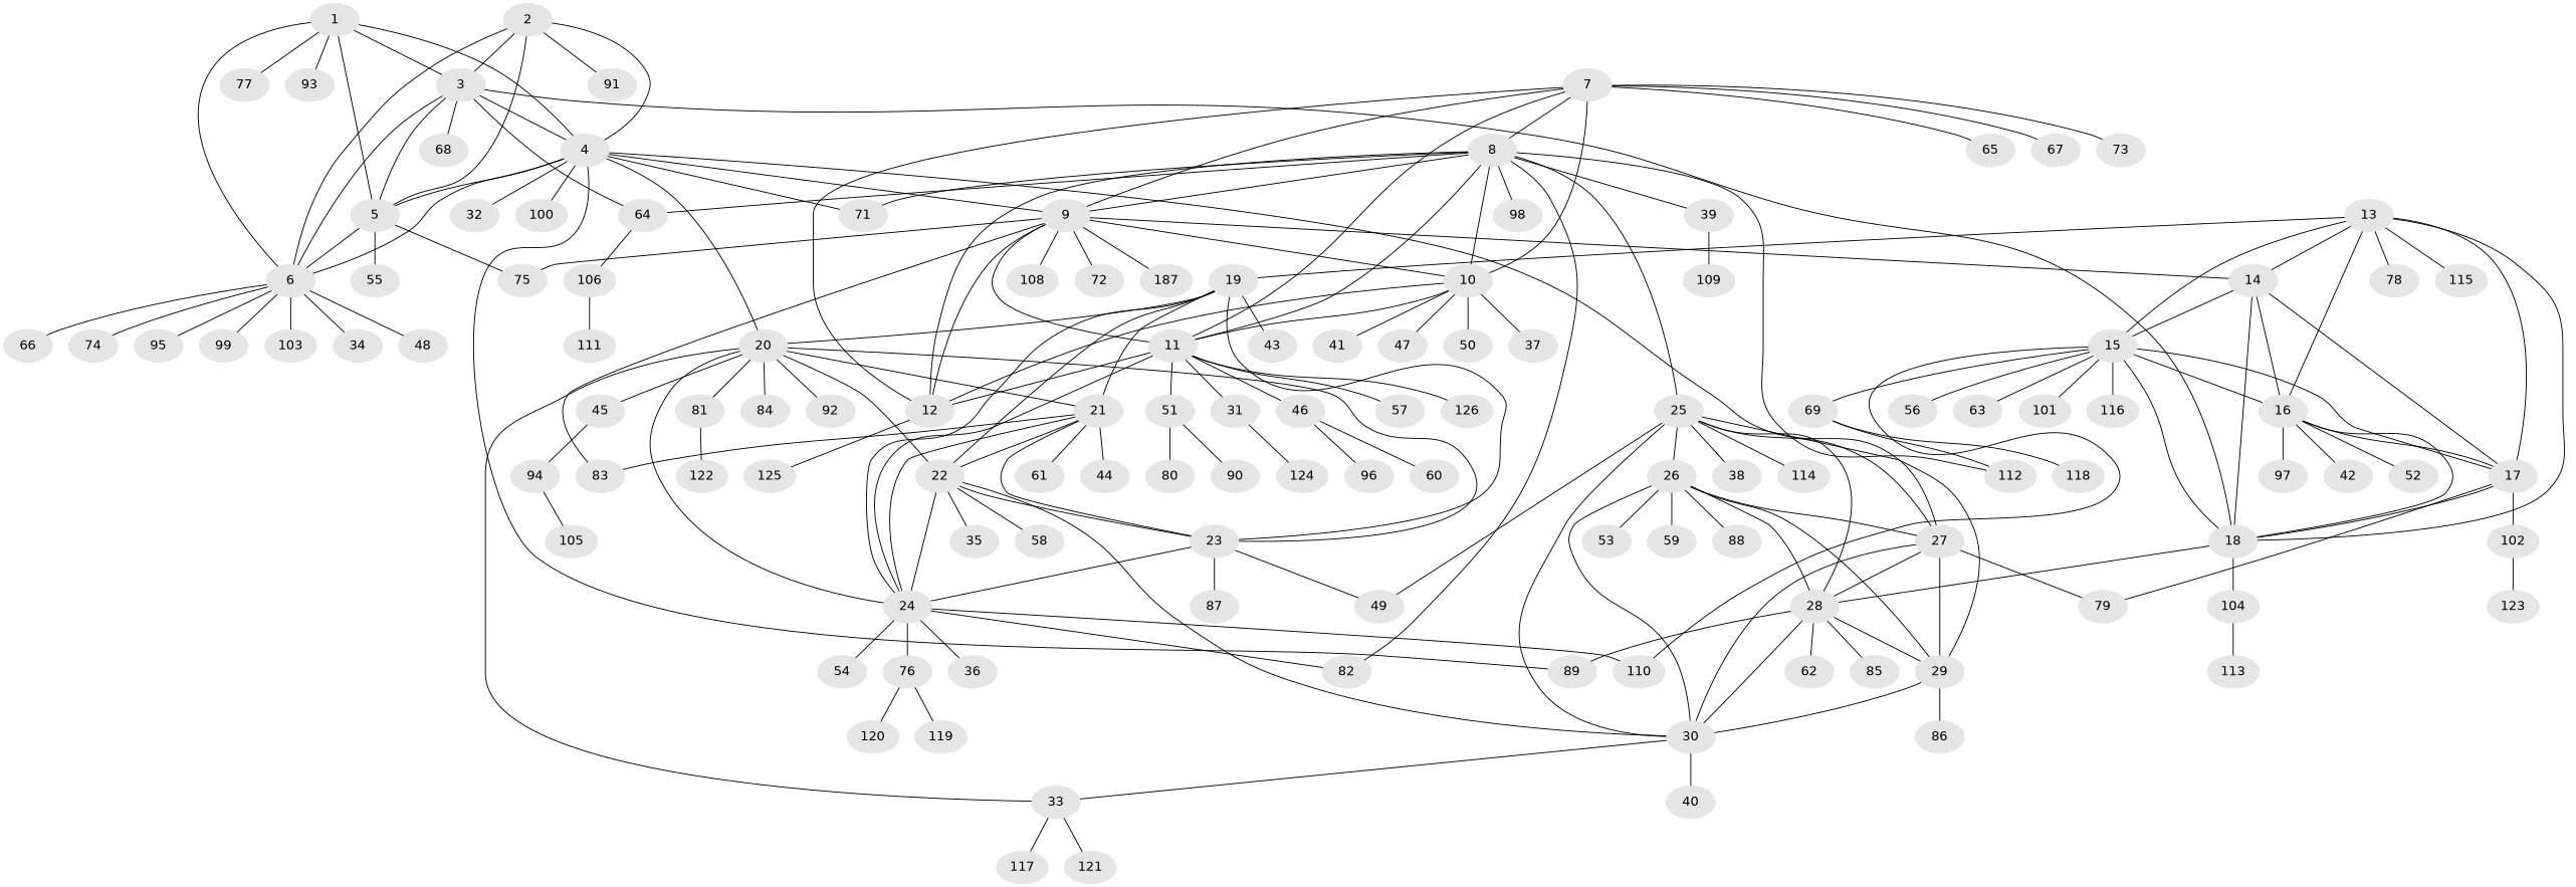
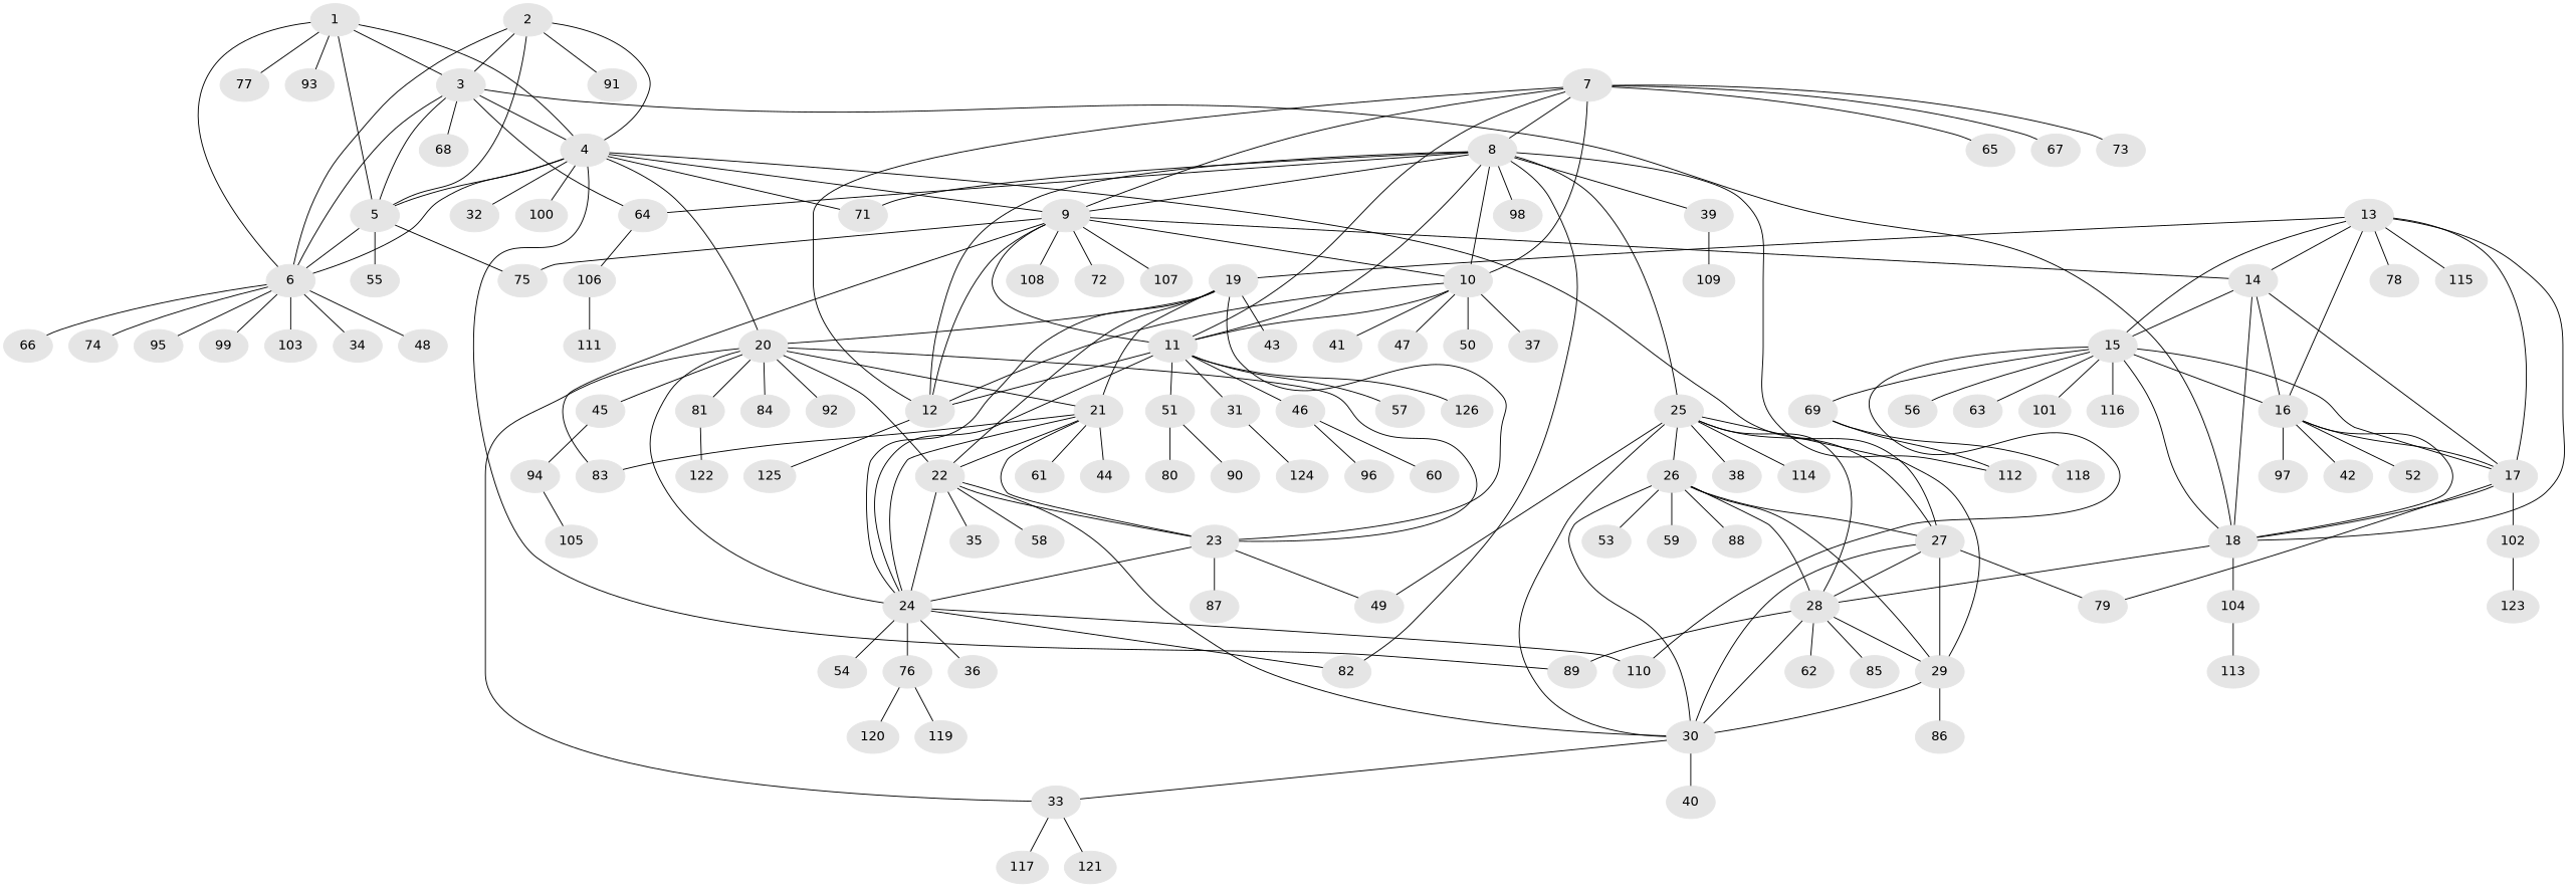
  graph {
    fontname="DejaVu Sans"
    node [color=gray90 fontname="DejaVu Sans" style=filled]
    edge [fontname="DejaVu Sans"]
    1
    3
    4
    5
    6
    77
    93
    2
    91
    18
    64
    68
    9
    20
    27
    32
    71
    89
    100
    55
    75
    34
    48
    66
    74
    95
    99
    103
    28
    104
    106
    10
    11
    12
    14
    72
    83
-   107 [label=187]
+   107
    108
    24
    21
    22
    23
    33
    45
    81
    84
    92
    79
    30
    29
    7
    8
    65
    67
    73
    25
    39
    82
    98
    112
    37
    41
    47
    50
    31
    46
    51
    57
    126
    125
    49
    26
    38
    114
    109
    15
    16
    17
    110
    36
    54
    76
    124
    60
    96
    80
    90
    13
    19
    78
    115
    56
    63
    69
    101
    116
    42
    52
    97
    102
    43
    118
    123
    62
    85
    113
    44
    61
    35
    58
    87
    117
    121
    94
    122
    40
    119
    120
    53
    59
    88
    86
    105
    111
    1 -- 3
    1 -- 4
    1 -- 5
    1 -- 6
    1 -- 77
    1 -- 93
    3 -- 4
    3 -- 5
    3 -- 6
    3 -- 18
    3 -- 64
    3 -- 68
    4 -- 5
    4 -- 6
    4 -- 9
    4 -- 20
    4 -- 27
    4 -- 32
    4 -- 71
    4 -- 89
    4 -- 100
    5 -- 6
    5 -- 55
    5 -- 75
    6 -- 34
    6 -- 48
    6 -- 66
    6 -- 74
    6 -- 95
    6 -- 99
    6 -- 103
    2 -- 3
    2 -- 4
    2 -- 5
    2 -- 6
    2 -- 91
    18 -- 28
    18 -- 104
    64 -- 106
    9 -- 75
    9 -- 10
    9 -- 11
    9 -- 12
    9 -- 14
    9 -- 72
    9 -- 83
    9 -- 107
    9 -- 108
    20 -- 24
    20 -- 21
    20 -- 22
    20 -- 23
    20 -- 33
    20 -- 45
    20 -- 81
    20 -- 84
    20 -- 92
    27 -- 28
    27 -- 79
    27 -- 30
    27 -- 29
    28 -- 89
    28 -- 30
    28 -- 29
    28 -- 62
    28 -- 85
    104 -- 113
    106 -- 111
    10 -- 11
    10 -- 12
    10 -- 37
    10 -- 41
    10 -- 47
    10 -- 50
    11 -- 12
    11 -- 24
    11 -- 31
    11 -- 46
    11 -- 51
    11 -- 57
    11 -- 126
    12 -- 125
    14 -- 18
    14 -- 15
    14 -- 16
    14 -- 17
    24 -- 82
    24 -- 110
    24 -- 36
    24 -- 54
    24 -- 76
    21 -- 83
    21 -- 24
    21 -- 22
    21 -- 23
    21 -- 44
    21 -- 61
    22 -- 24
    22 -- 23
    22 -- 30
    22 -- 35
    22 -- 58
    23 -- 24
    23 -- 49
    23 -- 87
    33 -- 117
    33 -- 121
    45 -- 94
    81 -- 122
    30 -- 33
    30 -- 40
    29 -- 30
    29 -- 86
    7 -- 9
    7 -- 10
    7 -- 11
    7 -- 12
    7 -- 8
    7 -- 65
    7 -- 67
    7 -- 73
    8 -- 64
    8 -- 9
    8 -- 71
    8 -- 10
    8 -- 11
    8 -- 12
    8 -- 25
    8 -- 39
    8 -- 82
    8 -- 98
    8 -- 112
    25 -- 27
    25 -- 28
    25 -- 30
    25 -- 29
    25 -- 49
    25 -- 26
    25 -- 38
    25 -- 114
    39 -- 109
    31 -- 124
    46 -- 60
    46 -- 96
    51 -- 80
    51 -- 90
    26 -- 27
    26 -- 28
    26 -- 30
    26 -- 29
    26 -- 53
    26 -- 59
    26 -- 88
    15 -- 18
    15 -- 16
    15 -- 17
    15 -- 110
    15 -- 56
    15 -- 63
    15 -- 69
    15 -- 101
    15 -- 116
    16 -- 18
    16 -- 17
    16 -- 42
    16 -- 52
    16 -- 97
    17 -- 18
    17 -- 79
    17 -- 102
    76 -- 119
    76 -- 120
    13 -- 18
    13 -- 14
    13 -- 15
    13 -- 16
    13 -- 17
    13 -- 19
    13 -- 78
    13 -- 115
    19 -- 20
    19 -- 24
    19 -- 21
    19 -- 22
    19 -- 23
    19 -- 43
    69 -- 112
    69 -- 118
    102 -- 123
    94 -- 105
  }
